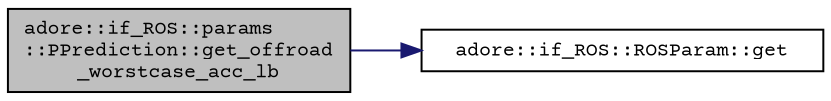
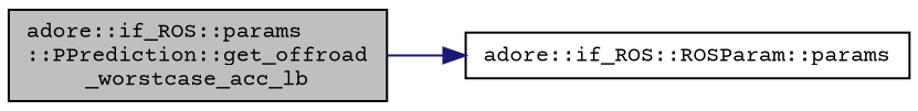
  digraph {
    rankdir=LR
    fontname="Courier Prime"
    node [color=black fontname="Courier Prime" fontsize=10 shape=record style=filled]
    n1 [fillcolor=grey75 fontcolor=black height=0.2 label="adore::if_ROS::params\l::PPrediction::get_offroad\l_worstcase_acc_lb" width=0.4]
-   n2 [fillcolor=white height=0.2 label="adore::if_ROS::ROSParam::get" width=0.4]
+   n2 [fillcolor=white height=0.2 label="adore::if_ROS::ROSParam::params" width=0.4]
    n1 -> n2 [color=midnightblue fontname="Courier Prime" fontsize=10 labelfontname=Helvetica labelfontsize=10 style=solid]
  }
